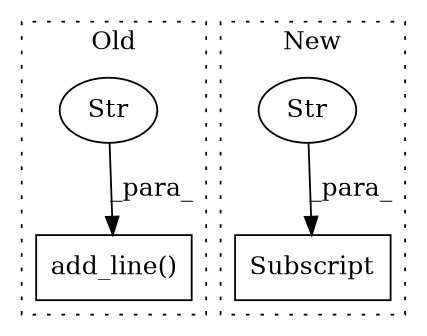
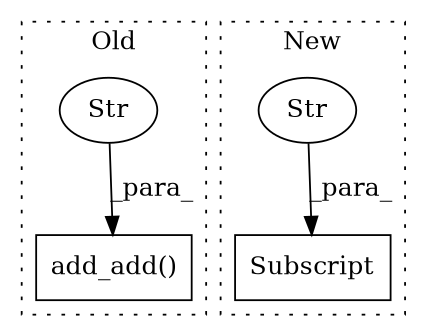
  digraph {
    node [a=66 l=9 s=993 shape=box]
-   n1 [a=75 l="14,1" label="add_line()" s="967,1002"]
+   n1 [a=75 l="14,1" label="add_add()" s="967,1002"]
    n2 [label=Str shape=ellipse]
    n3 [a=63 l="15,0" label=Subscript s="988,0"]
    n4 [label=Str shape=ellipse]
    subgraph cluster_1 {
      label=Old
      style=dotted
      n1
      n2
    }
    subgraph cluster_2 {
      label=New
      style=dotted
      n3
      n4
    }
    n2 -> n1 [label=_para_]
    n4 -> n3 [label=_para_]
  }
